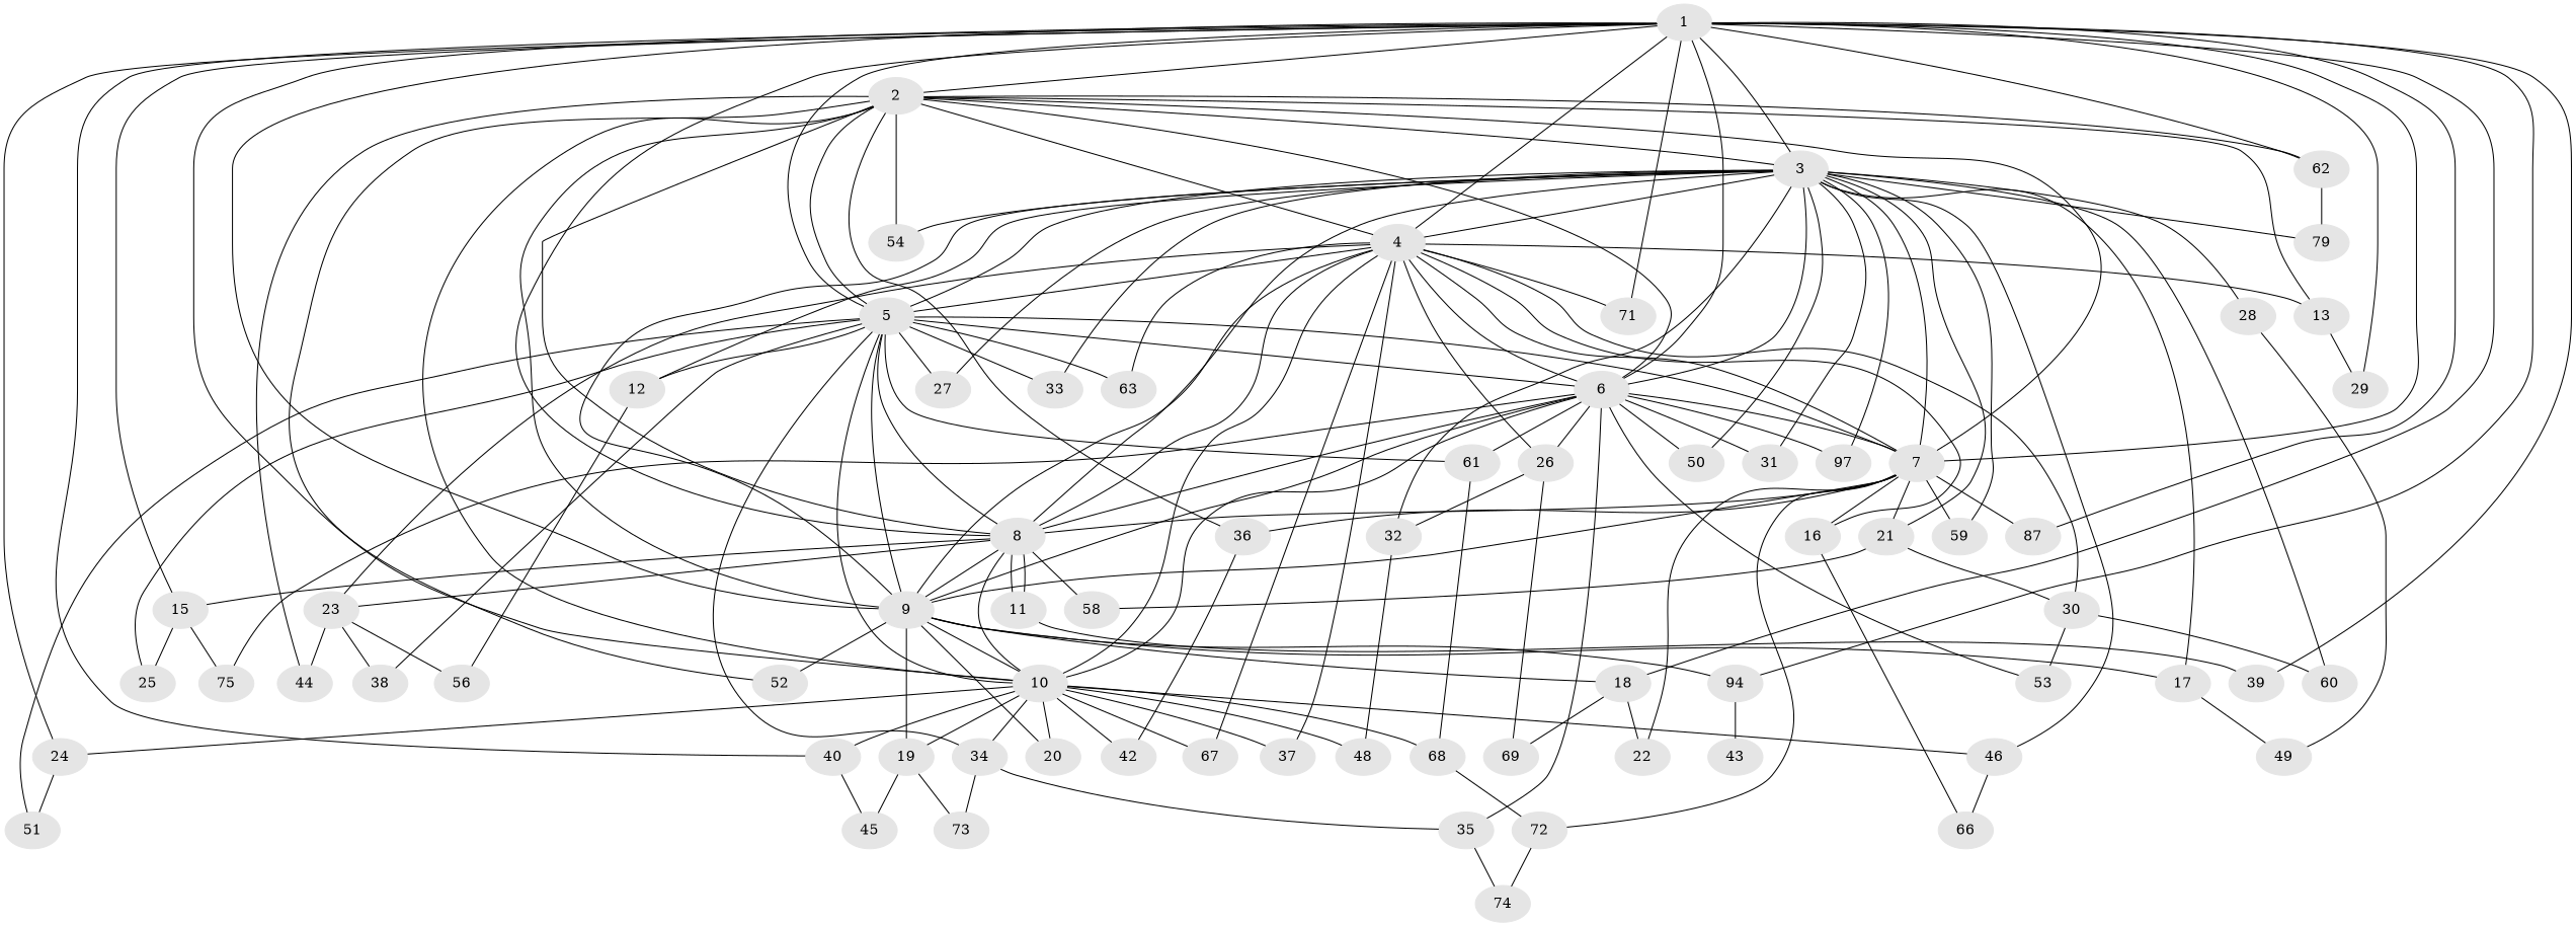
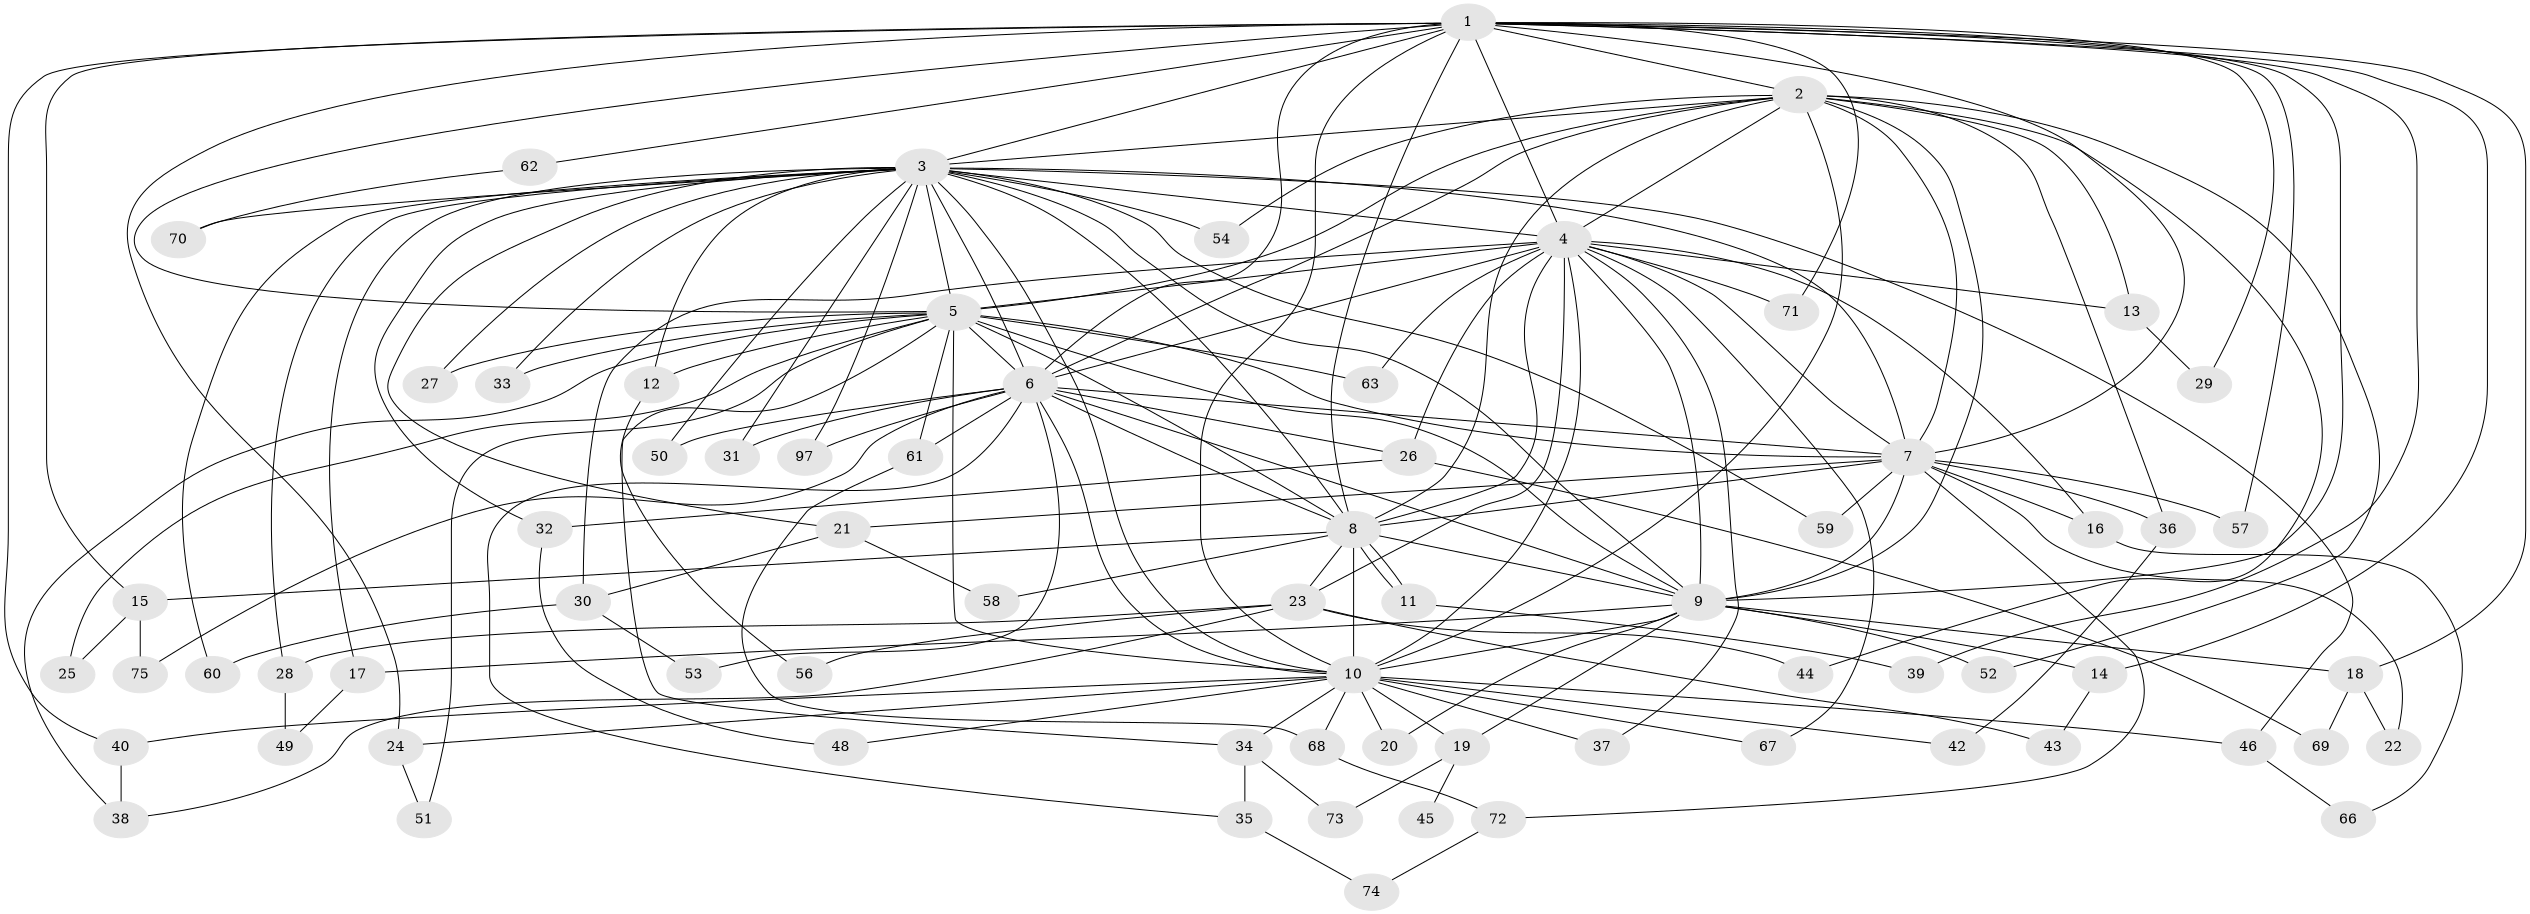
  graph {
    node [color=gray90 style=filled]
    1
    2
    3
    4
    5
    6
    7
    8
    9
    10
-   14 [label=94]
+   14
    15
    18
    24
    29
    39
    40
-   57 [label=87]
+   57
    62
    71
    13
    36
    44
    52
    54
    12
    17
    21
    27
    28
    31
    32
    33
    46
    n35 [label=97]
    50
    59
    60
-   70 [label=79]
+   70
    16
    23
    26
    30
    37
    63
    67
    61
    25
    34
    38
    51
    35
    53
    75
    22
    72
    11
    58
    19
    20
    42
    48
    68
    43
    69
    45
    56
    49
    66
    73
    74
    1 -- 2
    1 -- 3
    1 -- 4
    1 -- 5
    1 -- 6
    1 -- 7
    1 -- 8
    1 -- 9
    1 -- 10
    1 -- 14
    1 -- 15
    1 -- 18
    1 -- 24
    1 -- 29
    1 -- 39
    1 -- 40
    1 -- 57
    1 -- 62
    1 -- 71
    2 -- 3
    2 -- 4
    2 -- 5
    2 -- 6
    2 -- 7
    2 -- 8
    2 -- 9
    2 -- 10
-   2 -- 62
    2 -- 13
    2 -- 36
    2 -- 44
    2 -- 52
    2 -- 54
    3 -- 4
    3 -- 5
    3 -- 6
    3 -- 7
    3 -- 8
    3 -- 9
+   3 -- 10
    3 -- 54
    3 -- 12
    3 -- 17
    3 -- 21
    3 -- 27
    3 -- 28
    3 -- 31
    3 -- 32
    3 -- 33
    3 -- 46
    3 -- n35
    3 -- 50
    3 -- 59
    3 -- 60
    3 -- 70
    4 -- 5
    4 -- 6
    4 -- 7
    4 -- 8
    4 -- 9
    4 -- 10
    4 -- 71
    4 -- 13
    4 -- 16
    4 -- 23
    4 -- 26
    4 -- 30
    4 -- 37
    4 -- 63
    4 -- 67
    5 -- 6
    5 -- 7
    5 -- 8
    5 -- 9
    5 -- 10
    5 -- 12
    5 -- 27
    5 -- 33
    5 -- 63
    5 -- 61
    5 -- 25
    5 -- 34
    5 -- 38
    5 -- 51
    6 -- 7
    6 -- 8
    6 -- 9
    6 -- 10
    6 -- 31
    6 -- n35
    6 -- 50
    6 -- 26
    6 -- 61
    6 -- 35
    6 -- 53
    6 -- 75
    7 -- 8
    7 -- 9
    7 -- 57
    7 -- 36
    7 -- 21
    7 -- 59
    7 -- 16
    7 -- 22
    7 -- 72
    8 -- 9
    8 -- 10
    8 -- 15
    8 -- 23
    8 -- 11
    8 -- 11
    8 -- 58
    9 -- 10
    9 -- 14
    9 -- 18
    9 -- 52
    9 -- 17
    9 -- 19
    9 -- 20
    10 -- 24
    10 -- 40
    10 -- 46
    10 -- 37
    10 -- 67
    10 -- 34
    10 -- 19
    10 -- 20
    10 -- 42
    10 -- 48
    10 -- 68
    14 -- 43
    15 -- 25
    15 -- 75
    18 -- 22
    18 -- 69
    24 -- 51
-   40 -- 45
+   40 -- 38
    62 -- 70
    13 -- 29
    36 -- 42
    12 -- 56
    17 -- 49
    21 -- 30
    21 -- 58
    28 -- 49
    32 -- 48
    46 -- 66
    16 -- 66
    23 -- 44
+   23 -- 28
    23 -- 38
+   23 -- 43
    23 -- 56
    26 -- 32
    26 -- 69
    30 -- 60
    30 -- 53
    61 -- 68
    34 -- 35
    34 -- 73
    35 -- 74
    72 -- 74
    11 -- 39
    19 -- 45
    19 -- 73
    68 -- 72
  }
